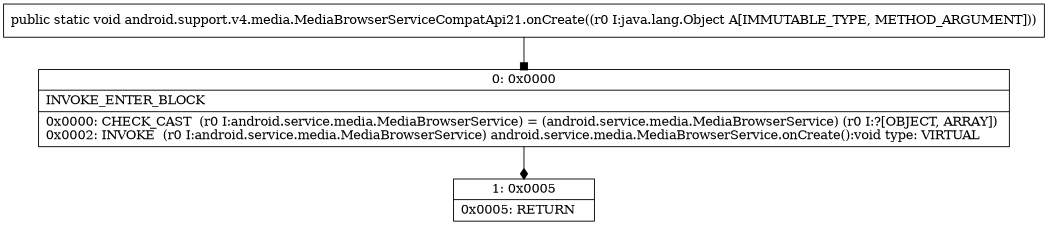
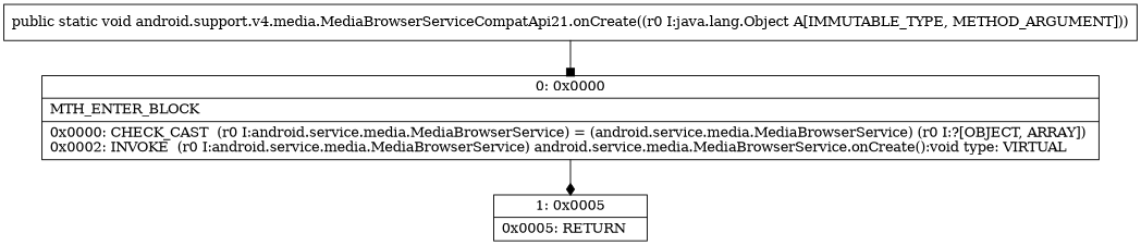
  digraph {
    node [shape=record]
-   n1 [label="{0\:\ 0x0000|INVOKE_ENTER_BLOCK\l|0x0000: CHECK_CAST  (r0 I:android.service.media.MediaBrowserService) = (android.service.media.MediaBrowserService) (r0 I:?[OBJECT, ARRAY]) \l0x0002: INVOKE  (r0 I:android.service.media.MediaBrowserService) android.service.media.MediaBrowserService.onCreate():void type: VIRTUAL \l}"]
+   n1 [label="{0\:\ 0x0000|MTH_ENTER_BLOCK\l|0x0000: CHECK_CAST  (r0 I:android.service.media.MediaBrowserService) = (android.service.media.MediaBrowserService) (r0 I:?[OBJECT, ARRAY]) \l0x0002: INVOKE  (r0 I:android.service.media.MediaBrowserService) android.service.media.MediaBrowserService.onCreate():void type: VIRTUAL \l}"]
    n2 [label="{1\:\ 0x0005|0x0005: RETURN   \l}"]
    n3 [label="{public static void android.support.v4.media.MediaBrowserServiceCompatApi21.onCreate((r0 I:java.lang.Object A[IMMUTABLE_TYPE, METHOD_ARGUMENT])) }"]
    n1 -> n2 [arrowhead=diamond]
    n3 -> n1 [arrowhead=box]
  }
